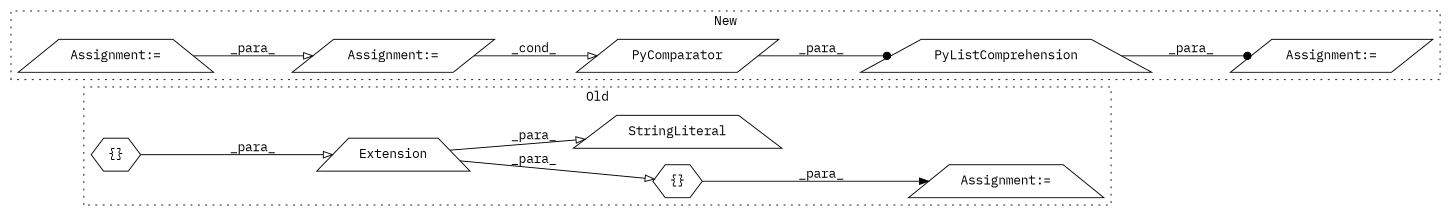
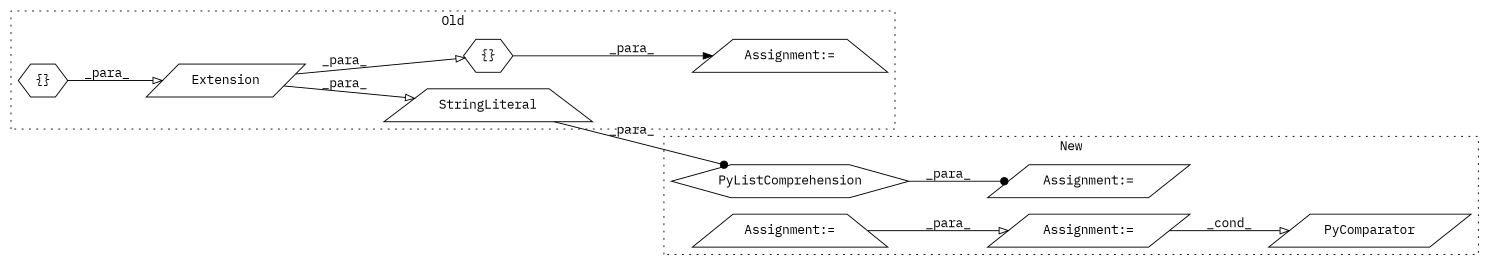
  digraph {
    fontname="IBM Plex Mono"
    rankdir=LR
    node [a=7 fontname="IBM Plex Mono" l="1,1" s=586 shape=parallelogram]
    edge [arrowhead=onormal fontname="IBM Plex Mono"]
-   n1 [a=32 l="10,1" label=Extension s="728,785" shape=trapezium]
+   n1 [a=32 l="10,1" label=Extension s="728,785"]
    n2 [a=4 label="{}" s="727,1024" shape=hexagon]
    n3 [a=45 l=15 label=StringLiteral s=738 shape=trapezium]
    n4 [a=4 label="{}" s="766,784" shape=hexagon]
    n5 [l=1 label="Assignment:=" s=709 shape=trapezium]
    n6 [a=113 l=24 label=PyComparator]
-   n7 [a=109 l=160 label=PyListComprehension s=458 shape=trapezium]
+   n7 [a=109 l=160 label=PyListComprehension s=458 shape=hexagon]
    n8 [l=14 label="Assignment:=" s=444]
    n9 [l=24 label="Assignment:="]
    n10 [l=1 label="Assignment:=" s=355 shape=trapezium]
    subgraph cluster_1 {
      label=Old
      style=dotted
      n1
      n2
      n3
      n4
      n5
    }
    subgraph cluster_2 {
      label=New
      style=dotted
      n6
      n7
      n8
      n9
      n10
    }
    n1 -> n2 [label=_para_]
    n1 -> n3 [label=_para_]
    n2 -> n5 [arrowhead=normal label=_para_]
    n4 -> n1 [label=_para_]
-   n6 -> n7 [arrowhead=dot label=_para_]
+   n3 -> n7 [arrowhead=dot label=_para_]
    n7 -> n8 [arrowhead=dot label=_para_]
    n9 -> n6 [label=_cond_]
    n10 -> n9 [label=_para_]
  }
